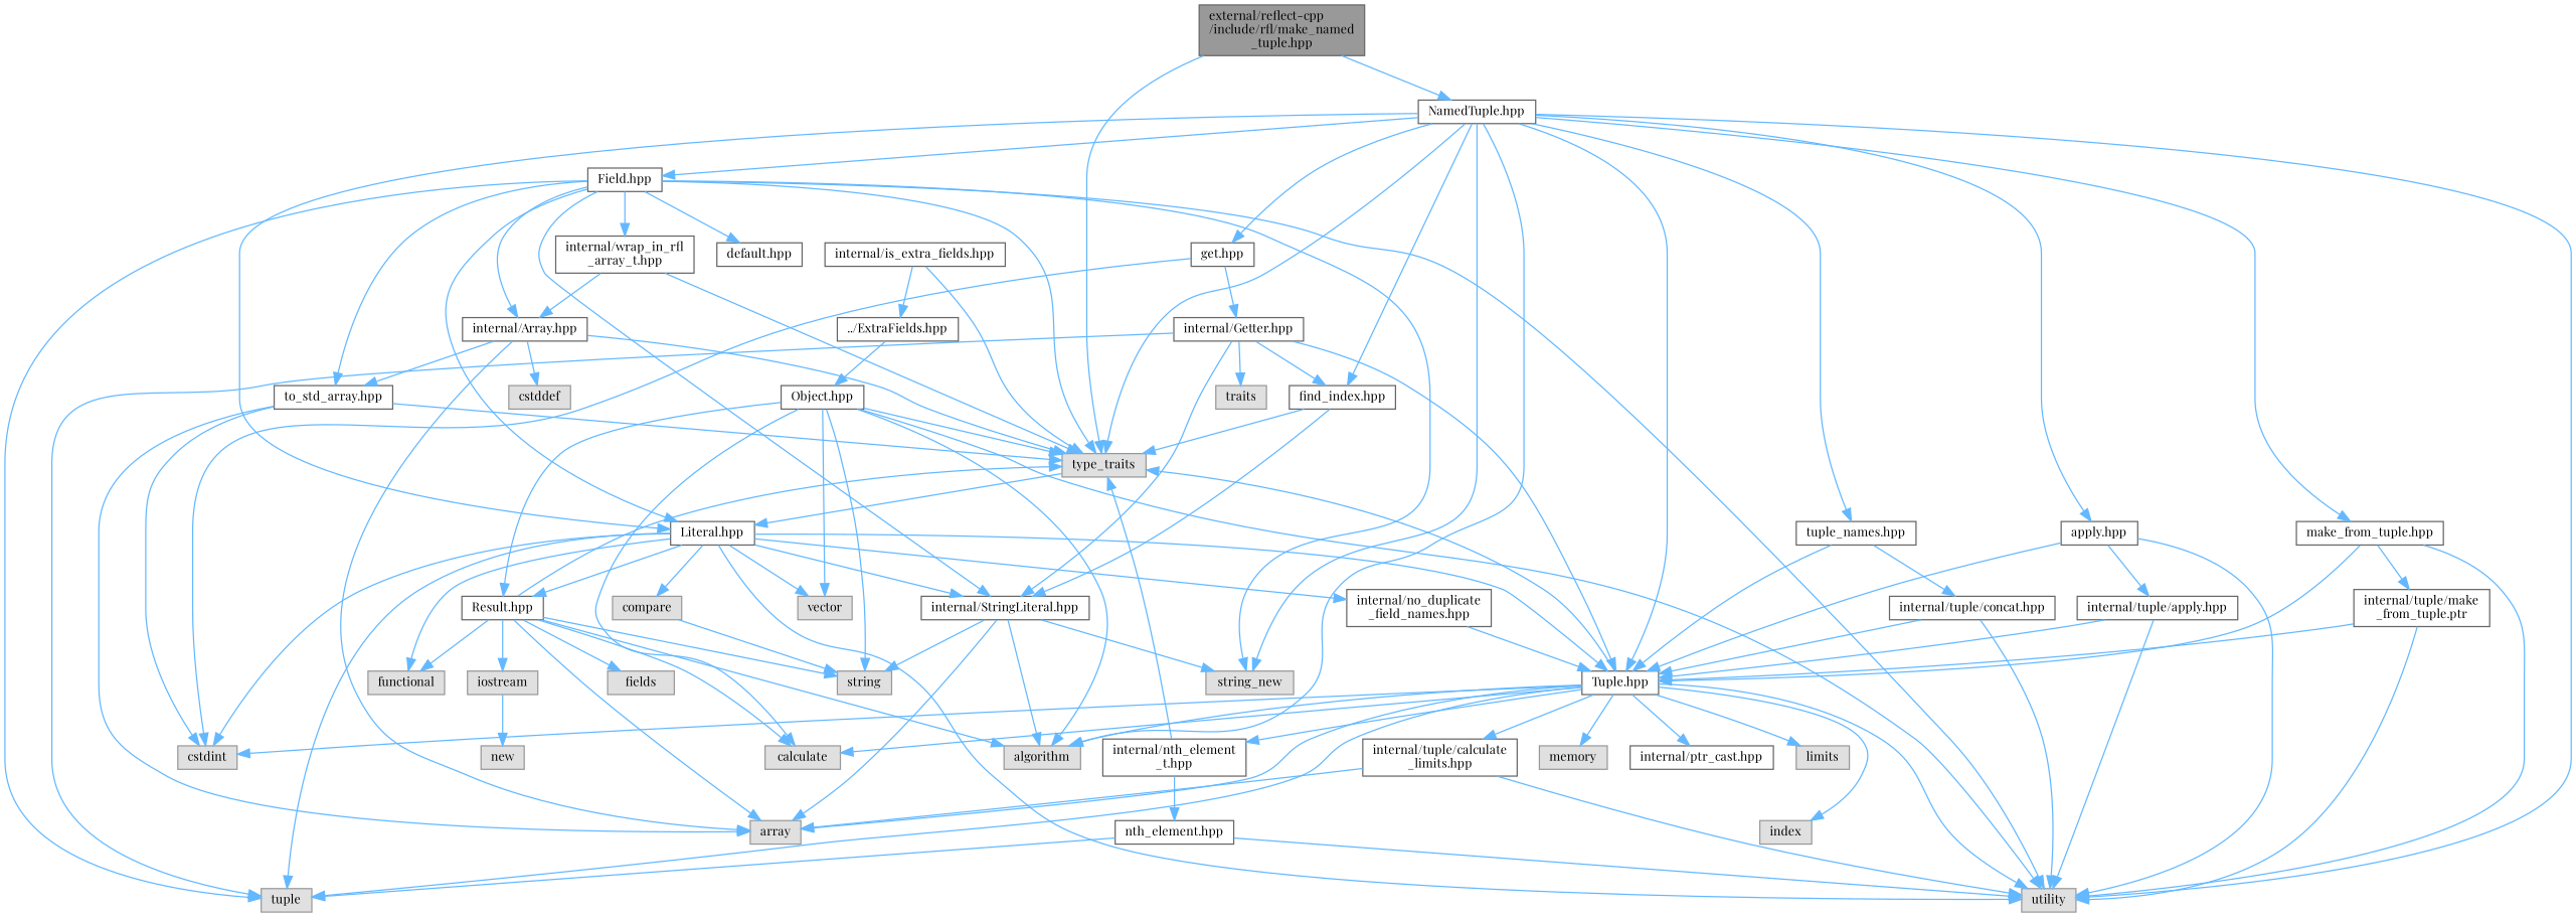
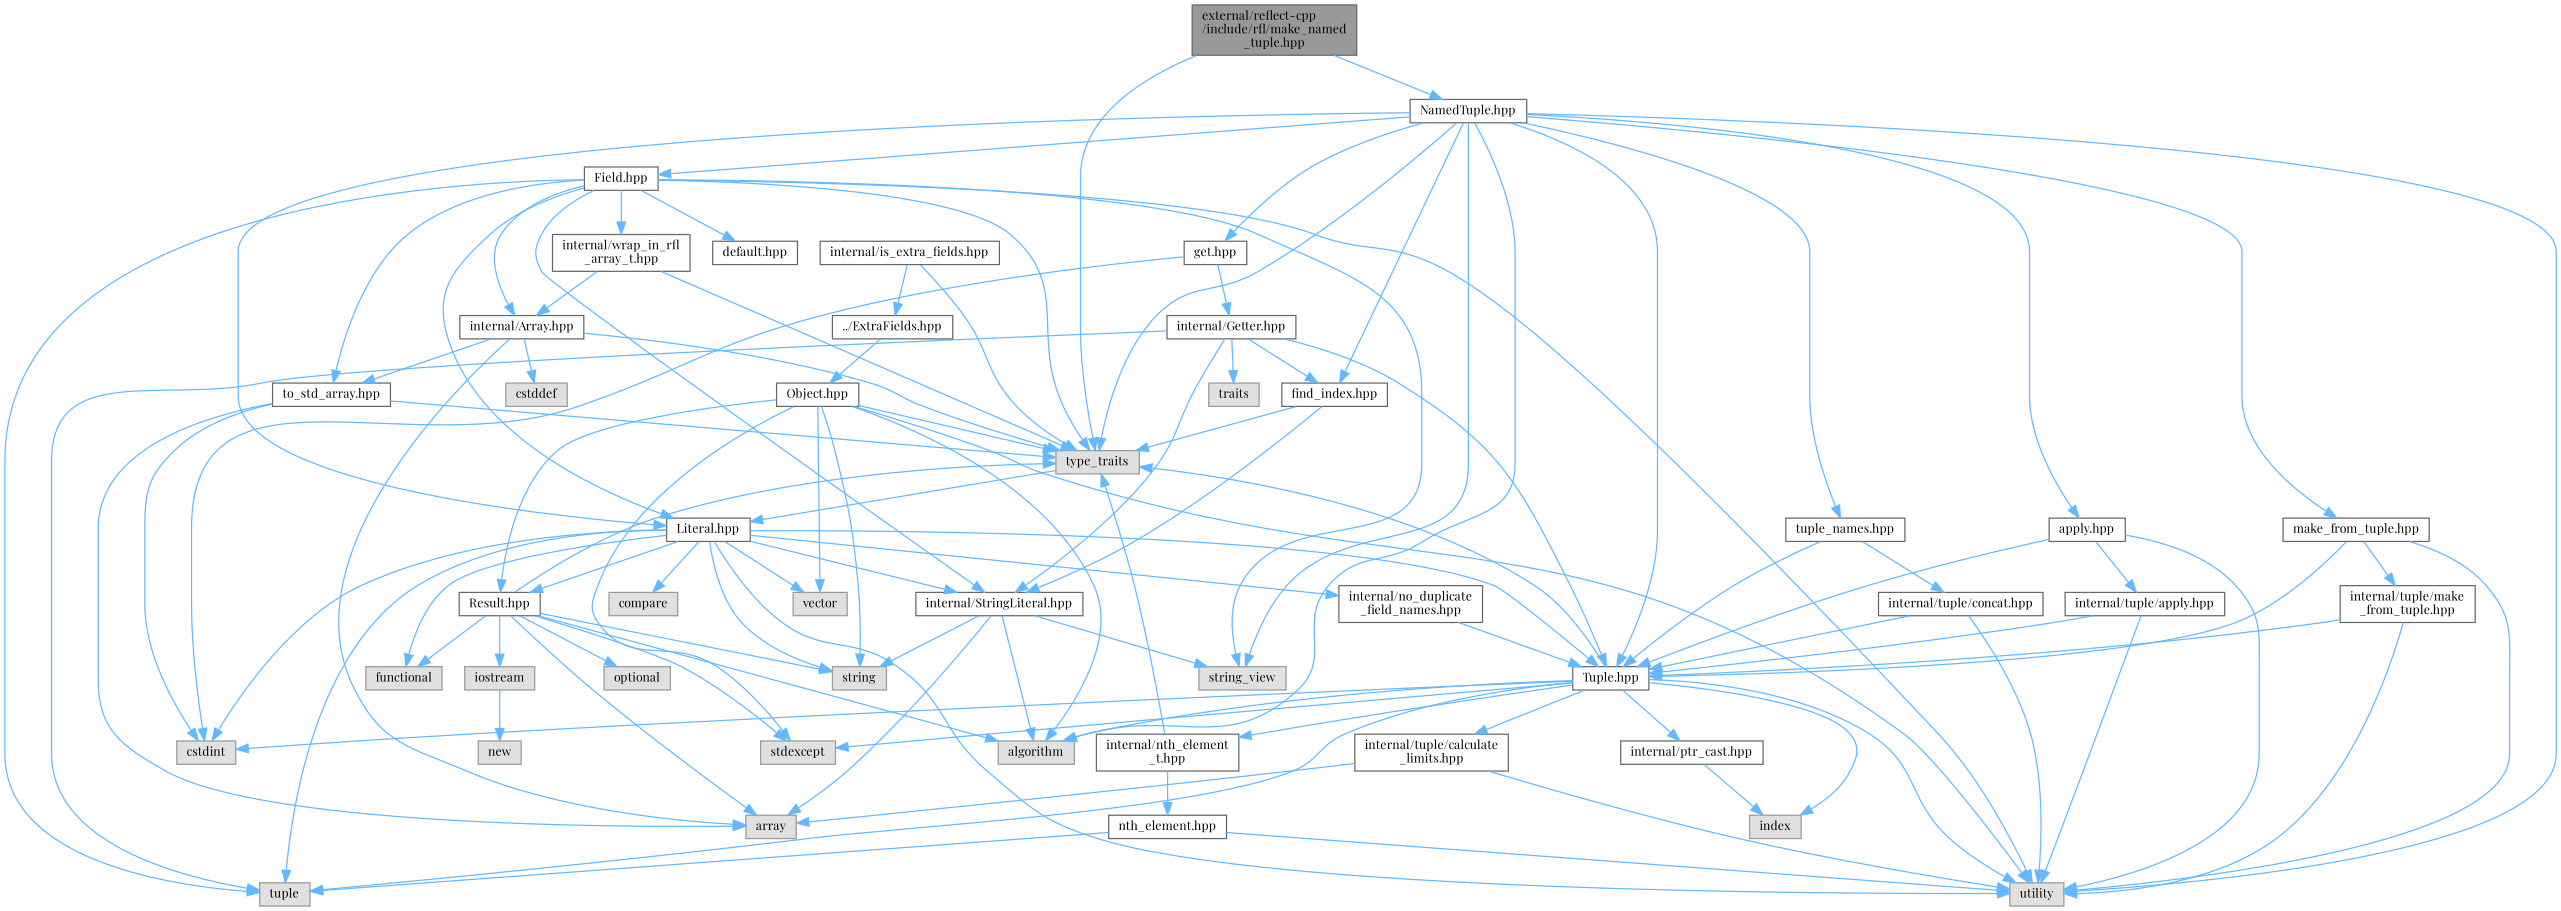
  digraph {
    fontname="Playfair Display"
    node [color=grey40 fillcolor=white fontname="Playfair Display" fontsize=10 shape=box style=filled]
    edge [color=steelblue1 fontname="Playfair Display" fontsize=10 labelfontname=Helvetica labelfontsize=10 style=solid]
    n1 [color=gray40 fillcolor=grey60 fontcolor=black height=0.2 label="external/reflect-cpp\l/include/rfl/make_named\l_tuple.hpp" width=0.4]
    n2 [color=grey60 fillcolor="#E0E0E0" height=0.2 label=type_traits width=0.4]
    n3 [height=0.2 label="NamedTuple.hpp" width=0.4]
    n4 [height=0.2 label="Literal.hpp" width=0.4]
    n5 [color=grey60 fillcolor="#E0E0E0" height=0.2 label=algorithm width=0.4]
-   n6 [color=grey60 fillcolor="#E0E0E0" height=0.2 label=string_new width=0.4]
+   n6 [color=grey60 fillcolor="#E0E0E0" height=0.2 label=string_view width=0.4]
    n7 [color=grey60 fillcolor="#E0E0E0" height=0.2 label=utility width=0.4]
    n8 [height=0.2 label="Field.hpp" width=0.4]
    n9 [height=0.2 label="Tuple.hpp" width=0.4]
    n10 [height=0.2 label="apply.hpp" width=0.4]
    n11 [height=0.2 label="get.hpp" width=0.4]
    n12 [height=0.2 label="find_index.hpp" width=0.4]
    n13 [height=0.2 label="make_from_tuple.hpp" width=0.4]
    n14 [height=0.2 label="tuple_names.hpp" width=0.4]
    n15 [height=0.2 label="internal/StringLiteral.hpp" width=0.4]
    n16 [color=grey60 fillcolor="#E0E0E0" height=0.2 label=tuple width=0.4]
    n17 [height=0.2 label="default.hpp" width=0.4]
    n18 [height=0.2 label="internal/Array.hpp" width=0.4]
    n19 [height=0.2 label="to_std_array.hpp" width=0.4]
    n20 [height=0.2 label="internal/wrap_in_rfl\l_array_t.hpp" width=0.4]
    n21 [color=grey60 fillcolor="#E0E0E0" height=0.2 label=compare width=0.4]
    n22 [color=grey60 fillcolor="#E0E0E0" height=0.2 label=cstdint width=0.4]
    n23 [color=grey60 fillcolor="#E0E0E0" height=0.2 label=functional width=0.4]
    n24 [color=grey60 fillcolor="#E0E0E0" height=0.2 label=string width=0.4]
    n25 [color=grey60 fillcolor="#E0E0E0" height=0.2 label=vector width=0.4]
    n26 [height=0.2 label="Result.hpp" width=0.4]
    n27 [height=0.2 label="internal/no_duplicate\l_field_names.hpp" width=0.4]
    n28 [color=grey60 fillcolor="#E0E0E0" height=0.2 label=array width=0.4]
-   n29 [color=grey60 fillcolor="#E0E0E0" height=0.2 label=calculate width=0.4]
+   n29 [color=grey60 fillcolor="#E0E0E0" height=0.2 label=stdexcept width=0.4]
    n30 [color=grey60 fillcolor="#E0E0E0" height=0.2 label=index width=0.4]
-   n31 [color=grey60 fillcolor="#E0E0E0" height=0.2 label=limits width=0.4]
-   n32 [color=grey60 fillcolor="#E0E0E0" height=0.2 label=memory width=0.4]
    n33 [height=0.2 label="internal/nth_element\l_t.hpp" width=0.4]
    n34 [height=0.2 label="internal/ptr_cast.hpp" width=0.4]
    n35 [height=0.2 label="internal/tuple/calculate\l_limits.hpp" width=0.4]
    n36 [height=0.2 label="internal/tuple/apply.hpp" width=0.4]
    n37 [height=0.2 label="internal/Getter.hpp" width=0.4]
    n38 [height=0.2 label="internal/is_extra_fields.hpp" width=0.4]
    n39 [height=0.2 label="../ExtraFields.hpp" width=0.4]
-   n40 [height=0.2 label="internal/tuple/make\l_from_tuple.ptr" width=0.4]
+   n40 [height=0.2 label="internal/tuple/make\l_from_tuple.hpp" width=0.4]
    n41 [height=0.2 label="internal/tuple/concat.hpp" width=0.4]
    n42 [color=grey60 fillcolor="#E0E0E0" height=0.2 label=cstddef width=0.4]
    n43 [color=grey60 fillcolor="#E0E0E0" height=0.2 label=iostream width=0.4]
-   n44 [color=grey60 fillcolor="#E0E0E0" height=0.2 label=fields width=0.4]
+   n44 [color=grey60 fillcolor="#E0E0E0" height=0.2 label=optional width=0.4]
    n45 [color=grey60 fillcolor="#E0E0E0" height=0.2 label=new width=0.4]
    n46 [height=0.2 label="nth_element.hpp" width=0.4]
    n47 [color=grey60 fillcolor="#E0E0E0" height=0.2 label=traits width=0.4]
    n48 [height=0.2 label="Object.hpp" width=0.4]
    n1 -> n2
    n1 -> n3
    n2 -> n4
    n3 -> n2
    n3 -> n4
    n3 -> n5
    n3 -> n6
    n3 -> n7
    n3 -> n8
    n3 -> n9
    n3 -> n10
    n3 -> n11
    n3 -> n12
    n3 -> n13
    n3 -> n14
    n4 -> n7
    n4 -> n9
    n4 -> n15
    n4 -> n16
    n4 -> n21
    n4 -> n22
    n4 -> n23
-   n21 -> n24
+   n4 -> n24
    n4 -> n25
    n4 -> n26
    n4 -> n27
    n8 -> n2
    n8 -> n4
    n8 -> n6
    n8 -> n7
    n8 -> n15
    n8 -> n16
    n8 -> n17
    n8 -> n18
    n8 -> n19
    n8 -> n20
    n9 -> n2
    n9 -> n5
    n9 -> n7
    n9 -> n16
    n9 -> n22
-   n9 -> n28
    n9 -> n29
    n9 -> n30
-   n9 -> n31
-   n9 -> n32
    n9 -> n33
    n9 -> n34
    n9 -> n35
    n10 -> n7
    n10 -> n9
    n10 -> n36
    n11 -> n22
    n11 -> n37
    n12 -> n2
    n12 -> n15
    n13 -> n7
    n13 -> n9
    n13 -> n40
    n14 -> n9
    n14 -> n41
    n15 -> n5
    n15 -> n6
    n15 -> n24
    n15 -> n28
    n18 -> n2
    n18 -> n19
    n18 -> n28
    n18 -> n42
    n19 -> n2
    n19 -> n22
    n19 -> n28
    n20 -> n2
    n20 -> n18
    n26 -> n2
    n26 -> n5
    n26 -> n23
    n26 -> n24
    n26 -> n28
    n26 -> n29
    n26 -> n43
    n26 -> n44
    n27 -> n9
    n33 -> n2
    n33 -> n46
+   n34 -> n30
    n35 -> n7
    n35 -> n28
    n36 -> n7
    n36 -> n9
    n37 -> n9
    n37 -> n12
    n37 -> n15
    n37 -> n16
    n37 -> n47
    n38 -> n2
    n38 -> n39
    n39 -> n48
    n40 -> n7
    n40 -> n9
    n41 -> n7
    n41 -> n9
    n43 -> n45
    n46 -> n7
    n46 -> n16
    n48 -> n2
    n48 -> n5
    n48 -> n7
    n48 -> n24
    n48 -> n25
    n48 -> n26
    n48 -> n29
  }
